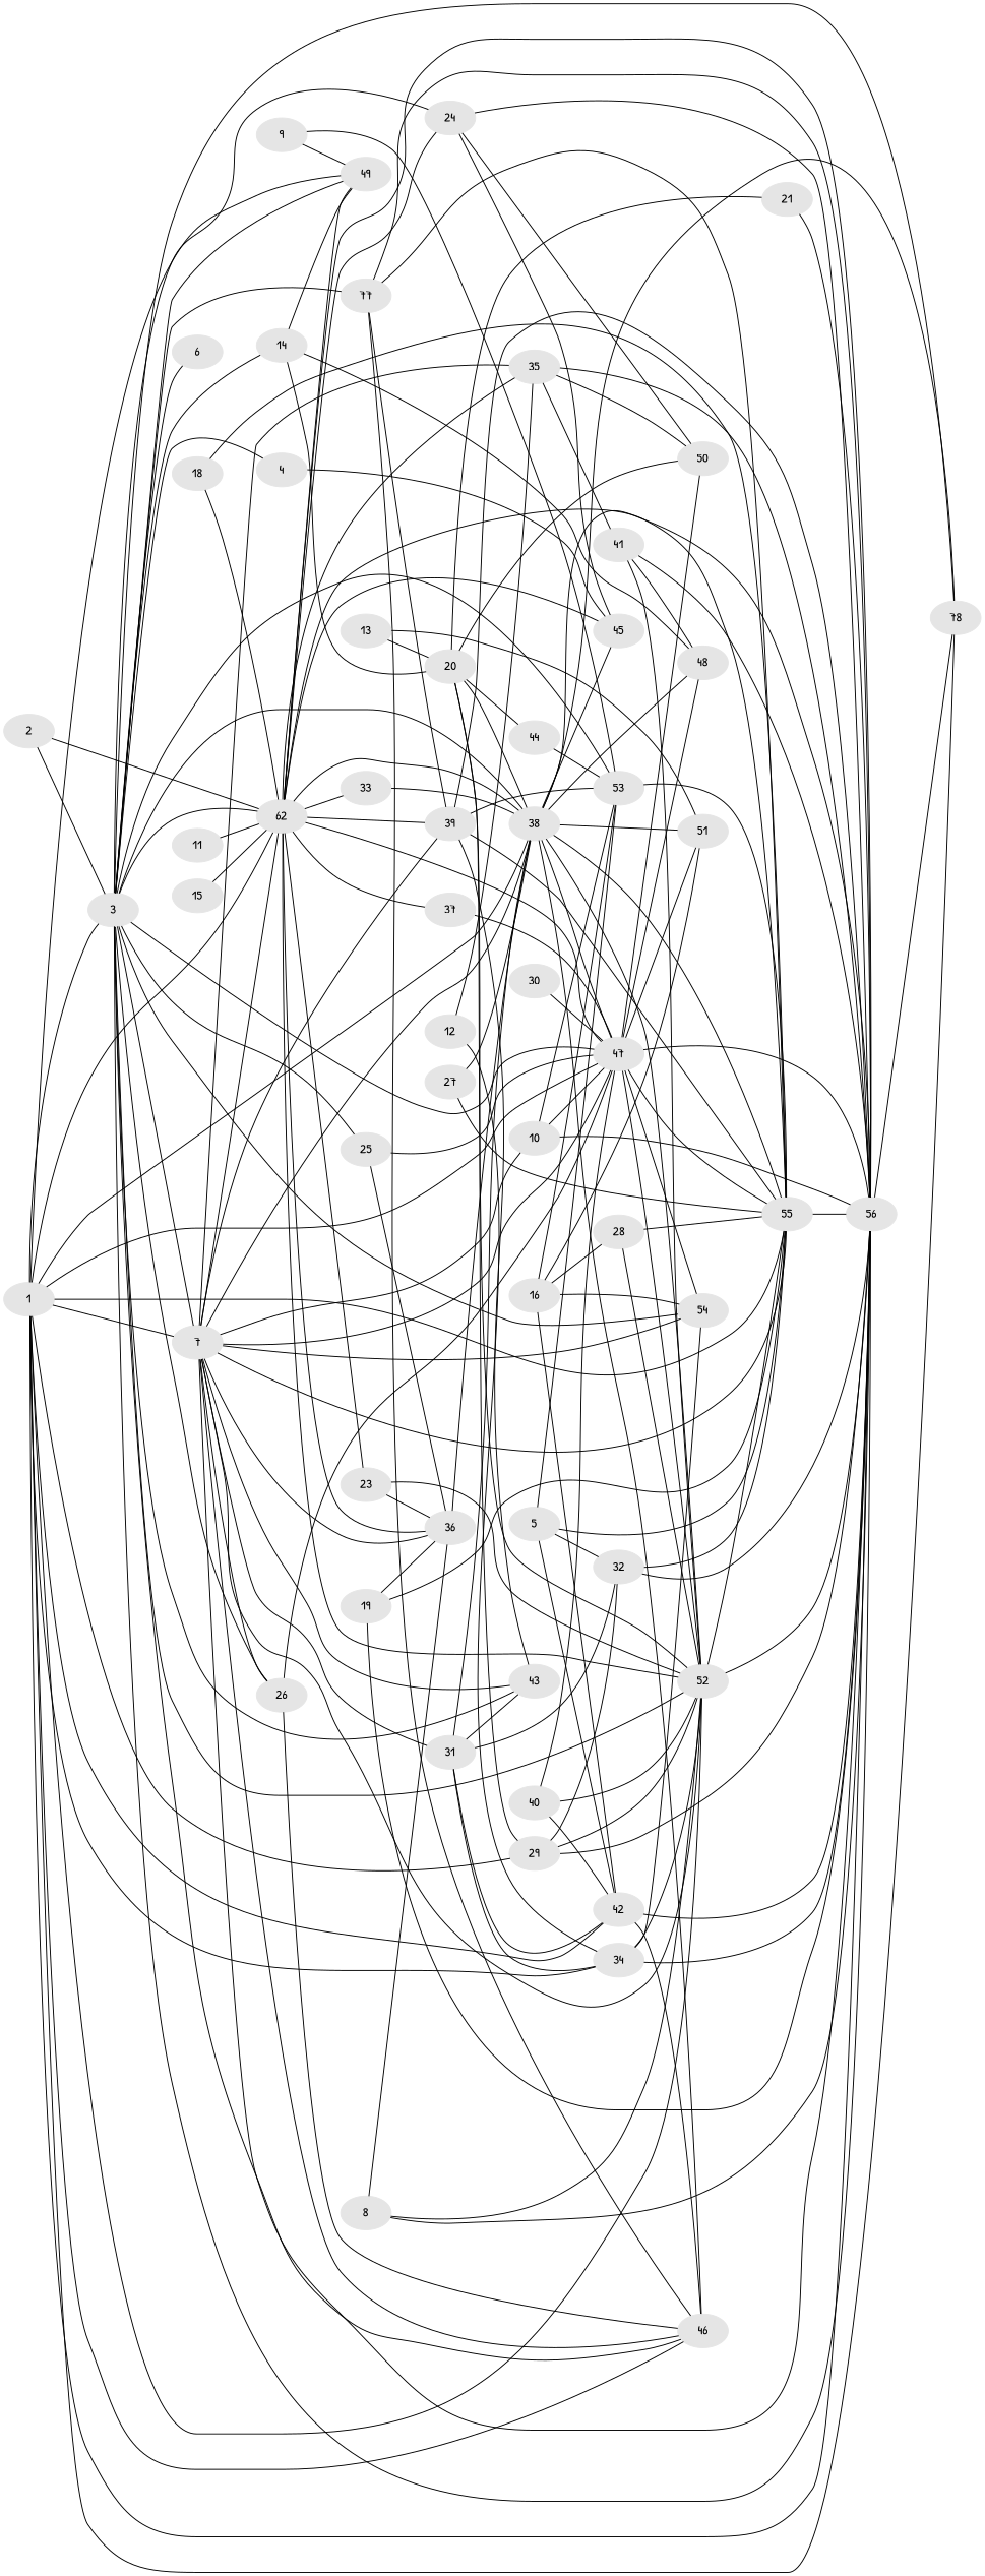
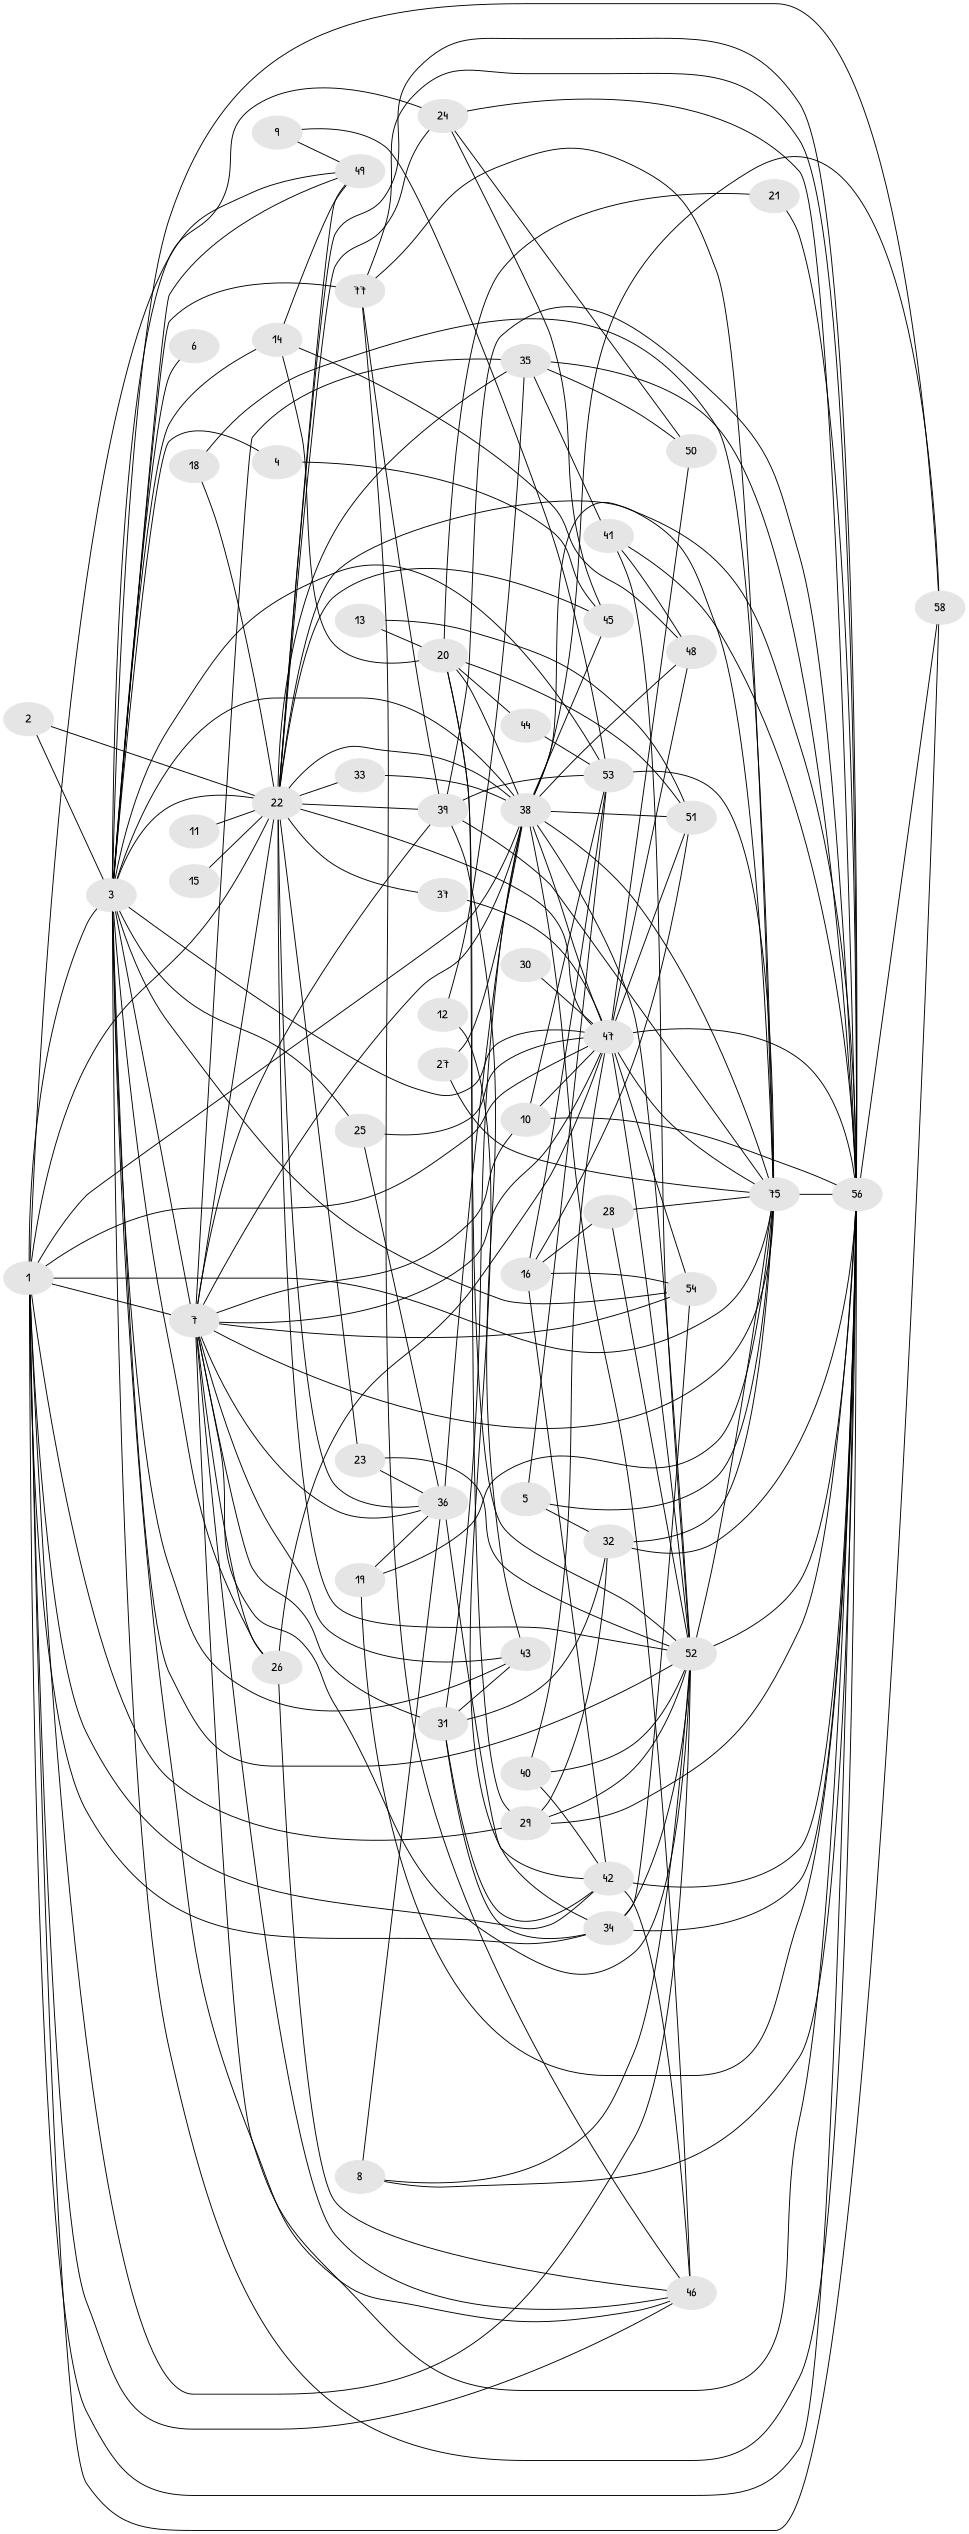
  graph {
    fontname="Patrick Hand"
    rankdir=LR
    node [color=gray90 fontname="Patrick Hand" style=filled]
    edge [fontname="Patrick Hand" weight=1.0]
    1
    3
    7
-   22 [label=62]
+   22
    29
    34
    38
    42
    46
    47
    49
    52
-   55
+   55 [label=75]
    56
-   58 [label=78]
+   58
    4
    6
    14
    n19 [label=77]
    24
    25
    26
    43
    54
    53
    10
    31
    35
    36
    39
    45
    23
    33
    37
    32
    51
    48
    50
    2
    20
    5
    41
    8
    9
    11
    12
    13
    21
    44
    15
    16
    28
    18
    19
    27
    30
    40
    1 -- 3 [weight=3.0]
    1 -- 7 [weight=3.0]
    1 -- 22 [weight=3.0]
    1 -- 29
    1 -- 34
    1 -- 38 [weight=3.0]
    1 -- 42
    1 -- 46
    1 -- 47 [weight=2.0]
    1 -- 49
    1 -- 52 [weight=2.0]
    1 -- 55 [weight=3.0]
    1 -- 56 [weight=2.0]
    1 -- 58
    3 -- 7 [weight=3.0]
    3 -- 22
    3 -- 38 [weight=2.0]
    3 -- 46
    3 -- 47
    3 -- 49 [weight=2.0]
    3 -- 52 [weight=3.0]
    3 -- 56 [weight=2.0]
    3 -- 58
    3 -- 4
    3 -- 6
    3 -- 14 [weight=2.0]
    3 -- n19 [weight=3.0]
    3 -- 24
    3 -- 25
    3 -- 26
    3 -- 43 [weight=2.0]
    3 -- 54
    3 -- 53
    7 -- 22 [weight=3.0]
    7 -- 38
    7 -- 46
    7 -- 47
    7 -- 52
    7 -- 55
    7 -- 56 [weight=2.0]
    7 -- 26
    7 -- 43
    7 -- 54
    7 -- 10
    7 -- 31
    7 -- 35
    7 -- 36
    7 -- 39
    22 -- 38
    22 -- 47
    22 -- 49
    22 -- 52
    22 -- 55
    22 -- 56
    22 -- 24 [weight=2.0]
    22 -- 35 [weight=2.0]
    22 -- 36
    22 -- 39
    22 -- 45 [weight=2.0]
    22 -- 23
    22 -- 33
    22 -- 37
    29 -- 52
    29 -- 56
    29 -- 32
    34 -- 52
    34 -- 56
    34 -- 54
    38 -- 46 [weight=2.0]
    38 -- 47
    38 -- 52
    38 -- 55
    38 -- 56 [weight=2.0]
    38 -- 58
    38 -- 45 [weight=2.0]
    38 -- 51
    38 -- 48
    42 -- 46
    42 -- 56
    47 -- 52
    47 -- 55 [weight=2.0]
    47 -- 56 [weight=2.0]
    47 -- 54
    47 -- 51
    47 -- 48
    47 -- 50
    52 -- 55
    52 -- 56
    55 -- 56 [weight=2.0]
    56 -- 58
    4 -- 45
    14 -- 49
    14 -- 48
    14 -- 20 [weight=2.0]
    n19 -- 46
    n19 -- 55
    n19 -- 56
    n19 -- 39
    24 -- 56
    24 -- 45
    24 -- 50
    25 -- 47
    25 -- 36 [weight=2.0]
    26 -- 46
    26 -- 47
    53 -- 55
    10 -- 47
    10 -- 56
    10 -- 53
    31 -- 34
    31 -- 38 [weight=2.0]
    31 -- 42
    31 -- 43
    31 -- 32
    35 -- 56
    35 -- 50
    35 -- 41
    36 -- 38 [weight=2.0]
-   5 -- 42
+   36 -- 42
    39 -- 55
    39 -- 56
    39 -- 43
    39 -- 53
    23 -- 52
    23 -- 36
    33 -- 38
    37 -- 47
    32 -- 55
    32 -- 56
    2 -- 3
    2 -- 22
    20 -- 29
    20 -- 38
    20 -- 52 [weight=3.0]
-   20 -- 50 [weight=2.0]
+   20 -- 51 [weight=2.0]
    20 -- 21
    20 -- 44
    5 -- 55
    5 -- 53
    5 -- 32
    41 -- 52
    41 -- 56
    41 -- 48
    8 -- 52
    8 -- 56
    8 -- 36
    9 -- 49
    9 -- 53
    11 -- 22
    12 -- 34
    12 -- 35
    13 -- 51
    13 -- 20
    21 -- 56
    44 -- 53
    15 -- 22
    16 -- 42
    16 -- 54
    16 -- 53
    16 -- 51
    16 -- 28
    28 -- 52
    28 -- 55
    18 -- 22
    18 -- 55
    19 -- 55
    19 -- 56
    19 -- 36
    27 -- 38
    27 -- 55
    30 -- 47
    40 -- 42
    40 -- 47
    40 -- 52
  }
